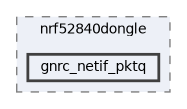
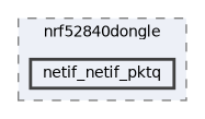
  digraph {
    compound=true
-   n1 [color=grey25 fillcolor="#edf0f7" fontname=Helvetica fontsize=10 height=0.2 label=gnrc_netif_pktq shape=box style="filled,bold" width=0.4]
+   n1 [color=grey25 fillcolor="#edf0f7" fontname=Helvetica fontsize=10 height=0.2 label=netif_netif_pktq shape=box style="filled,bold" width=0.4]
    subgraph cluster_1 {
      bgcolor="#edf0f7"
      fontname=Helvetica
      fontsize=10
      label=nrf52840dongle
      pencolor=grey50
      style="filled,dashed"
      n1
    }
  }
